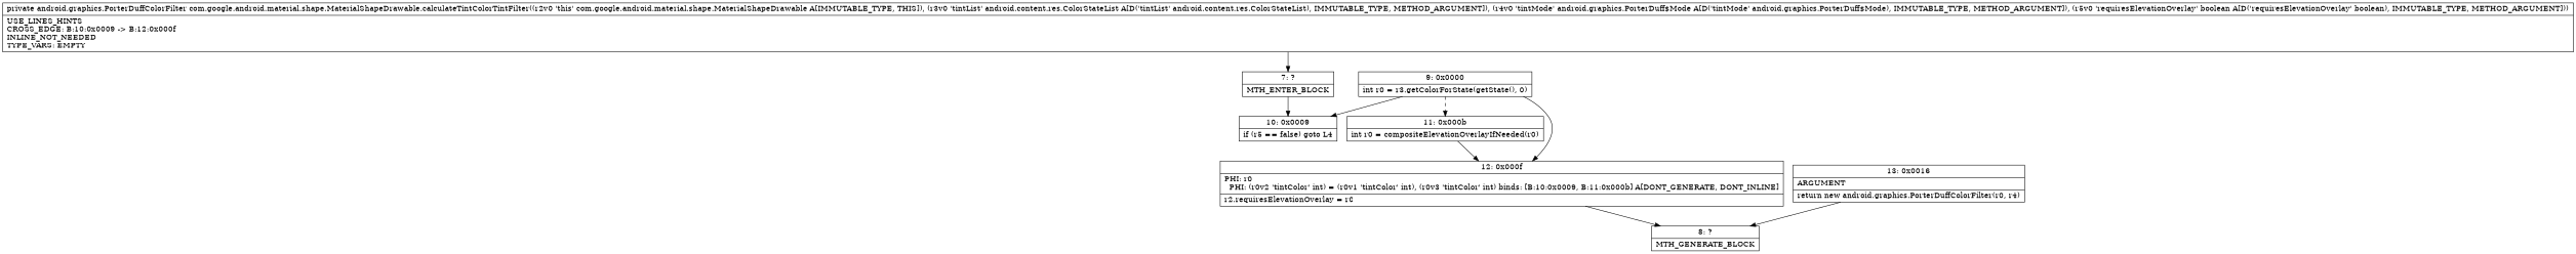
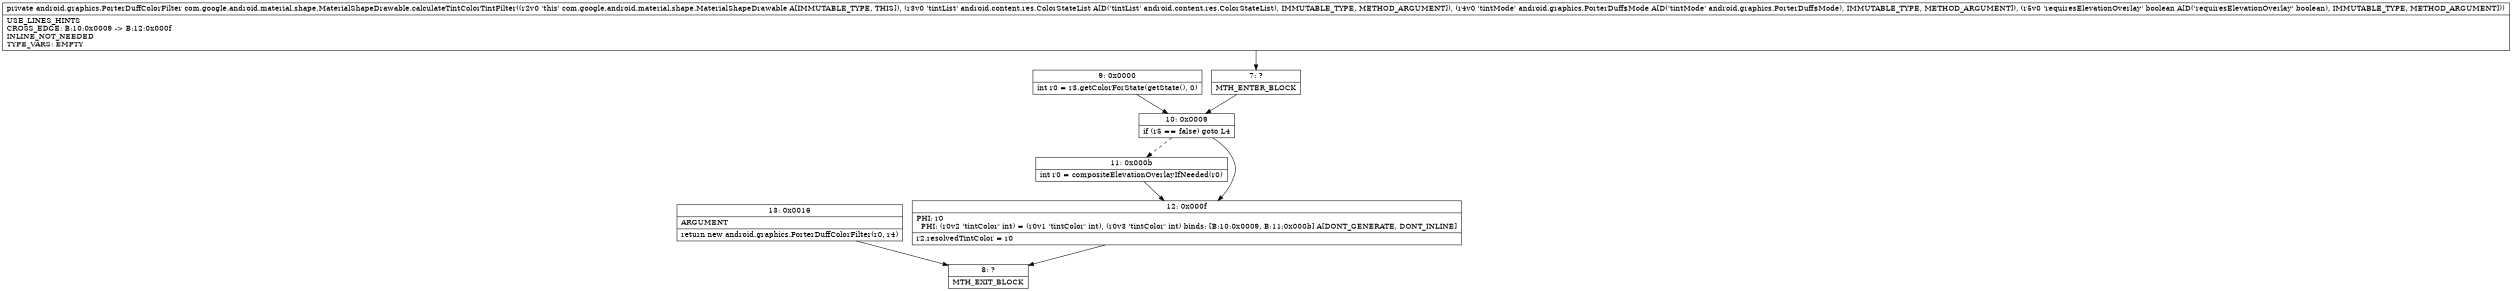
  digraph {
    node [shape=record]
    n1 [label="{7\:\ ?|MTH_ENTER_BLOCK\l}"]
    n2 [label="{10\:\ 0x0009|if (r5 == false) goto L4\l}"]
    n3 [label="{9\:\ 0x0000|int r0 = r3.getColorForState(getState(), 0)\l}"]
    n4 [label="{11\:\ 0x000b|int r0 = compositeElevationOverlayIfNeeded(r0)\l}"]
-   n5 [label="{12\:\ 0x000f|PHI: r0 \l  PHI: (r0v2 'tintColor' int) = (r0v1 'tintColor' int), (r0v3 'tintColor' int) binds: [B:10:0x0009, B:11:0x000b] A[DONT_GENERATE, DONT_INLINE]\l|r2.requiresElevationOverlay = r0\l}"]
-   n6 [label="{8\:\ ?|MTH_GENERATE_BLOCK\l}"]
+   n5 [label="{12\:\ 0x000f|PHI: r0 \l  PHI: (r0v2 'tintColor' int) = (r0v1 'tintColor' int), (r0v3 'tintColor' int) binds: [B:10:0x0009, B:11:0x000b] A[DONT_GENERATE, DONT_INLINE]\l|r2.resolvedTintColor = r0\l}"]
+   n6 [label="{8\:\ ?|MTH_EXIT_BLOCK\l}"]
    n7 [label="{13\:\ 0x0016|ARGUMENT\l|return new android.graphics.PorterDuffColorFilter(r0, r4)\l}"]
    n8 [label="{private android.graphics.PorterDuffColorFilter com.google.android.material.shape.MaterialShapeDrawable.calculateTintColorTintFilter((r2v0 'this' com.google.android.material.shape.MaterialShapeDrawable A[IMMUTABLE_TYPE, THIS]), (r3v0 'tintList' android.content.res.ColorStateList A[D('tintList' android.content.res.ColorStateList), IMMUTABLE_TYPE, METHOD_ARGUMENT]), (r4v0 'tintMode' android.graphics.PorterDuff$Mode A[D('tintMode' android.graphics.PorterDuff$Mode), IMMUTABLE_TYPE, METHOD_ARGUMENT]), (r5v0 'requiresElevationOverlay' boolean A[D('requiresElevationOverlay' boolean), IMMUTABLE_TYPE, METHOD_ARGUMENT]))  | USE_LINES_HINTS\lCROSS_EDGE: B:10:0x0009 \-\> B:12:0x000f\lINLINE_NOT_NEEDED\lTYPE_VARS: EMPTY\l}"]
    n1 -> n2
-   n3 -> n4 [style=dashed]
-   n3 -> n5
+   n2 -> n4 [style=dashed]
+   n2 -> n5
    n3 -> n2
    n4 -> n5
    n5 -> n6
    n7 -> n6
    n8 -> n1
  }
